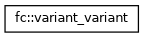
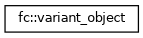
  digraph {
    rankdir=LR
-   n1 [color=black fillcolor=white fontname=Helvetica fontsize=10 height=0.2 label="fc::variant_variant" shape=record style=filled width=0.4]
+   n1 [color=black fillcolor=white fontname=Helvetica fontsize=10 height=0.2 label="fc::variant_object" shape=record style=filled width=0.4]
  }
